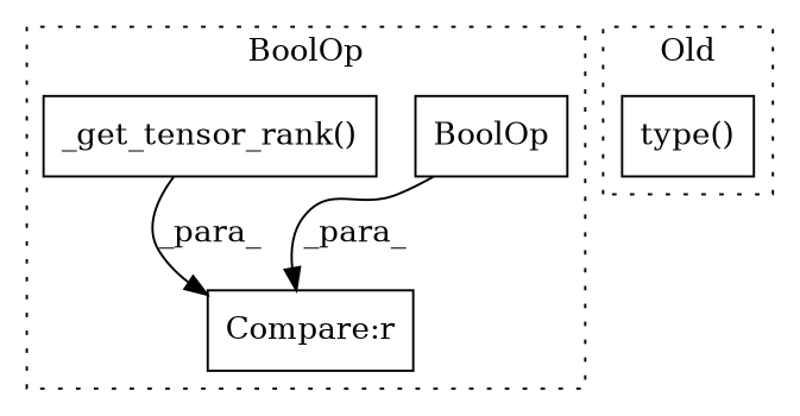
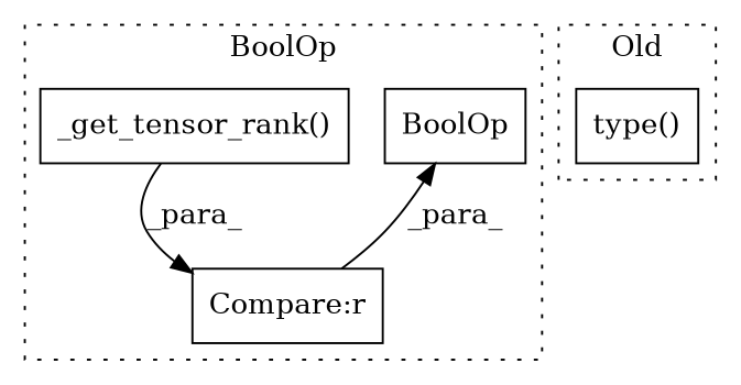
  digraph {
    node [a=75 s=9765 shape=box]
    n1 [a=72 l=30 label=BoolOp]
    n2 [a=40 l=16 label="Compare:r"]
    n3 [l="26,1" label="_get_tensor_rank()" s="9726,9756"]
    n4 [l=11 label="type()" s=9731]
    subgraph cluster_1 {
      label=BoolOp
      style=dotted
      n1
      n2
      n3
    }
    subgraph cluster_2 {
      label=Old
      style=dotted
      n4
    }
-   n1 -> n2 [label=_para_]
+   n2 -> n1 [label=_para_]
    n3 -> n2 [label=_para_]
  }
